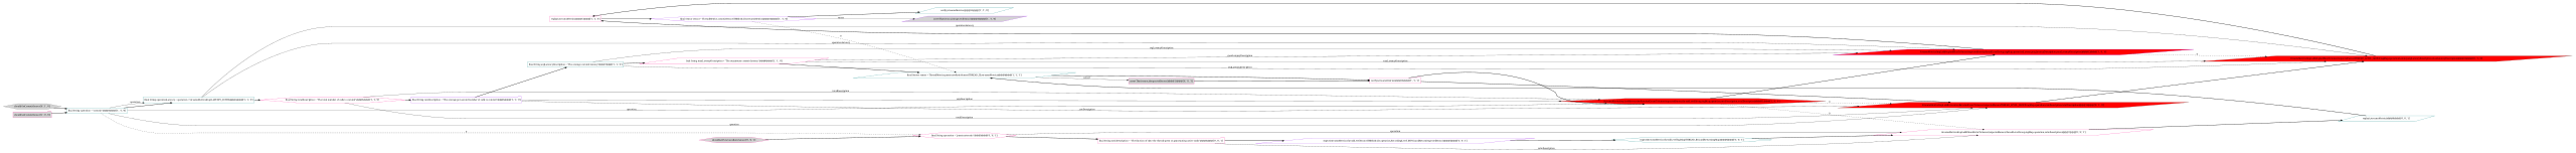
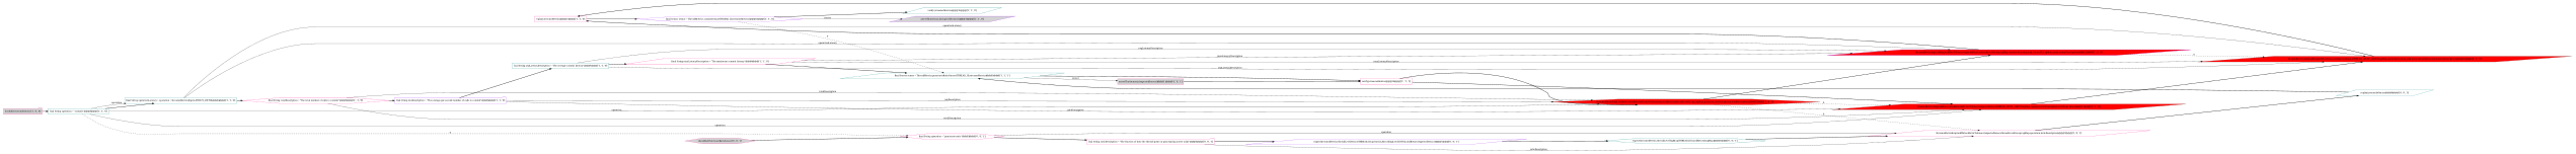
  digraph {
    fontname="Noto Serif"
    rankdir=LR
    node [color=deeppink fillcolor=white fontname="Noto Serif" shape=parallelogram style=filled]
    edge [fontname="Noto Serif" style=bold]
    n1 [label="replay(,streamsMetrics)@@@13@@@['1', '1', '0']" shape=folder]
    n2 [color=purple label="final Sensor sensor = ThreadMetrics.commitSensor(THREAD_ID,streamsMetrics)@@@14@@@['1', '1', '0']" shape=hexagon]
    n3 [color=purple fillcolor=lightgray label="assertThat(sensor,is(expectedSensor))@@@16@@@['1', '1', '0']"]
    n4 [color=teal label="final Sensor sensor = ThreadMetrics.punctuateRatioSensor(THREAD_ID,streamsMetrics)@@@9@@@['1', '1', '1']"]
    n5 [color=teal label="verify(,streamsMetrics)@@@15@@@['1', '1', '0']"]
    n6 [color=teal label="final String avgLatencyDescription = \"The average commit latency\"@@@7@@@['1', '1', '0']" shape=box]
    n7 [label="final String maxLatencyDescription = \"The maximum commit latency\"@@@8@@@['1', '1', '0']"]
    n8 [color=gray40 fillcolor=red label="StreamsMetricsImpl.addAvgAndMaxToSensor(expectedSensor,THREAD_LEVEL_GROUP,tagMap,operationLatency,avgLatencyDescription,maxLatencyDescription)@@@12@@@['0', '1', '0']"]
    n9 [color=purple fillcolor=red label="StreamsMetricsImpl.addAvgAndMaxToSensor(expectedSensor,threadLevelGroup,tagMap,operationLatency,avgLatencyDescription,maxLatencyDescription)@@@12@@@['1', '0', '0']"]
    n10 [color=purple label="final String rateDescription = \"The average per-second number of calls to commit\"@@@6@@@['1', '1', '0']" shape=folder]
    n11 [color=gray40 fillcolor=red label="StreamsMetricsImpl.addInvocationRateAndCountToSensor(expectedSensor,threadLevelGroup,tagMap,operation,rateDescription,totalDescription)@@@11@@@['1', '0', '0']" shape=hexagon]
    n12 [color=gray40 fillcolor=red label="StreamsMetricsImpl.addInvocationRateAndCountToSensor(expectedSensor,THREAD_LEVEL_GROUP,tagMap,operation,rateDescription,totalDescription)@@@11@@@['0', '1', '0']"]
    n13 [label="StreamsMetricsImpl.addValueMetricToSensor(expectedSensor,threadLevelGroup,tagMap,operation,ratioDescription)@@@7@@@['0', '0', '1']"]
    n14 [label="verify(,streamsMetrics)@@@10@@@['1', '1', '1']" shape=folder]
    n15 [fillcolor=lightgray label="assertThat(sensor,is(expectedSensor))@@@11@@@['0', '0', '1']" shape=box]
    n16 [label="final String totalDescription = \"The total number of calls to commit\"@@@5@@@['1', '1', '0']" shape=hexagon]
    n17 [color=teal label="replay(,streamsMetrics)@@@8@@@['0', '0', '1']"]
    n18 [color=teal label="expect(streamsMetrics.threadLevelTagMap(THREAD_ID)).andReturn(tagMap)@@@6@@@['0', '0', '1']" shape=hexagon]
    n19 [color=teal label="final String operationLatency = operation + StreamsMetricsImpl.LATENCY_SUFFIX@@@4@@@['1', '1', '0']" shape=box]
-   n20 [color=gray40 fillcolor=lightgray label="shouldGetCommitSensor['0', '1', '0']" shape=hexagon]
    n21 [color=teal label="final String operation = \"commit\"@@@3@@@['1', '1', '0']" shape=box]
    n22 [label="final String operation = \"punctuate-ratio\"@@@3@@@['0', '0', '1']" shape=hexagon]
    n23 [label="final String ratioDescription = \"The fraction of time the thread spent on punctuating active tasks\"@@@4@@@['0', '0', '1']" shape=folder]
    n24 [color=purple label="expect(streamsMetrics.threadLevelSensor(THREAD_ID,operation,RecordingLevel.INFO)).andReturn(expectedSensor)@@@5@@@['0', '0', '1']"]
    n25 [fillcolor=lightgray label="shouldGetPunctuateRatioSensor['0', '0', '1']" shape=hexagon]
    n26 [fillcolor=lightgray label="shouldGetCommitSensor['1', '0', '0']" shape=folder]
    n1 -> n2
    n2 -> n3 [label=sensor style=solid]
    n2 -> n4 [label=0 style=dashed]
    n2 -> n5
    n4 -> n14
    n4 -> n15 [label=sensor style=solid]
    n6 -> n7
    n6 -> n8 [label=avgLatencyDescription style=solid]
    n6 -> n9 [label=avgLatencyDescription style=solid]
    n7 -> n4
    n7 -> n8 [label=maxLatencyDescription style=solid]
    n7 -> n9 [label=maxLatencyDescription style=solid]
    n8 -> n1
    n9 -> n1
    n9 -> n8 [label=0 style=dashed]
    n10 -> n6
    n10 -> n11 [label=rateDescription style=solid]
    n10 -> n12 [label=rateDescription style=solid]
    n11 -> n9
    n11 -> n12 [label=0 style=dashed]
    n11 -> n13 [label=0 style=dashed]
    n12 -> n8
    n13 -> n17
    n14 -> n11
    n14 -> n12
    n15 -> n14
    n16 -> n10
    n16 -> n11 [label=totalDescription style=solid]
    n16 -> n12 [label=totalDescription style=solid]
    n17 -> n4
    n18 -> n13
    n19 -> n8 [label=operationLatency style=solid]
    n19 -> n9 [label=operationLatency style=solid]
    n19 -> n16
-   n20 -> n21
    n21 -> n11 [label=operation style=solid]
    n21 -> n12 [label=operation style=solid]
    n21 -> n19
    n21 -> n19 [label=operation style=solid]
    n21 -> n22 [label=0 style=dashed]
    n22 -> n13 [label=operation style=solid]
    n22 -> n23
    n23 -> n13 [label=ratioDescription style=solid]
    n23 -> n24
    n24 -> n18
    n25 -> n22
    n26 -> n21
  }
